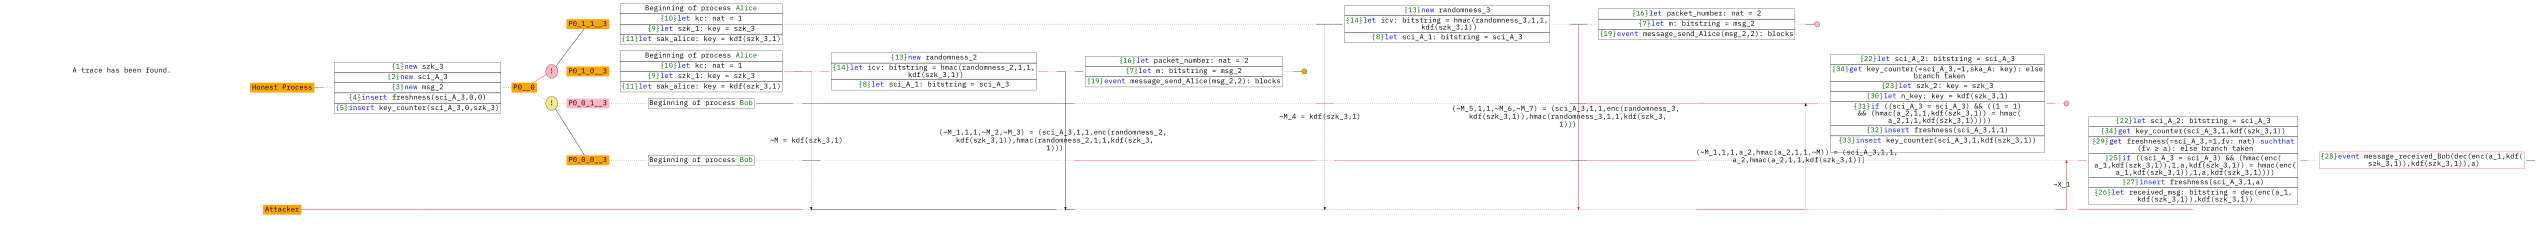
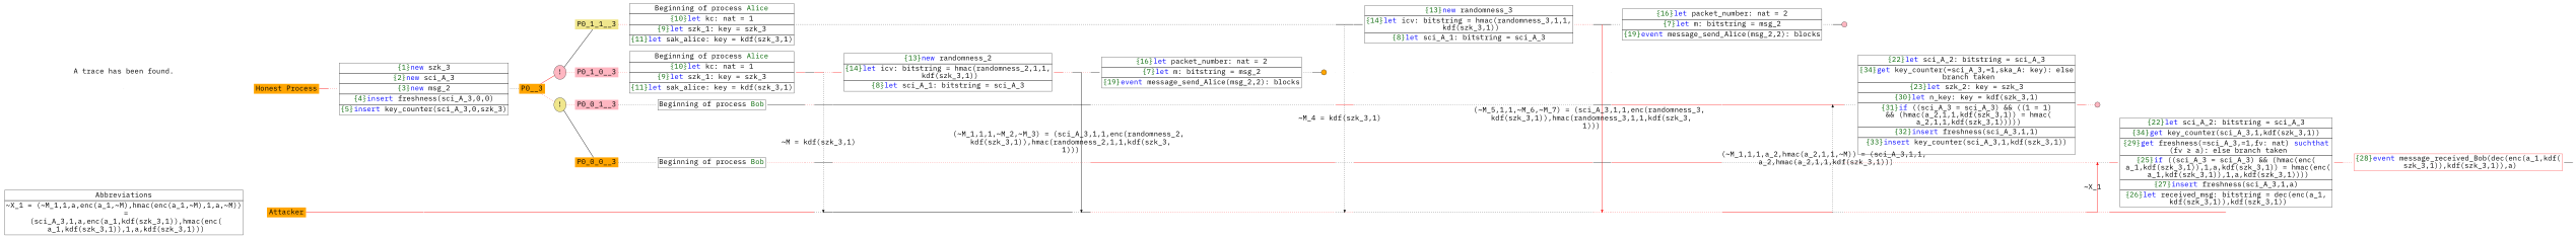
  digraph {
    fontname="IBM Plex Mono"
    ordering=out
    rankdir=LR
    node [fillcolor=orange fontname="IBM Plex Mono" fontsize=30 shape=point style=filled]
    edge [arrowhead=none color=red fontname="IBM Plex Mono" fontsize=30 penwidth=1.6 style=dotted weight=100]
    n1 [height=0 label="Honest Process" shape=plaintext width=0]
    n2 [height=0 label=Attacker shape=plaintext width=0]
    P0_0_1__3 [fillcolor=lightpink fixedsize=false height=0 shape=none width=0]
    P0_0_0__3 [fixedsize=false height=0 shape=none width=0]
    n5 [fillcolor=lightpink height=0 label="!" shape=ellipse width=0]
    n6 [fillcolor=khaki height=0 label="!" shape=ellipse width=0]
    n7 [height=0 label=<<TABLE BORDER="0" CELLBORDER="1" CELLSPACING="0" CELLPADDING="4"> <TR><TD><FONT COLOR="darkgreen">{1}</FONT><FONT COLOR="blue">new </FONT>szk_3</TD></TR><TR><TD><FONT COLOR="darkgreen">{2}</FONT><FONT COLOR="blue">new </FONT>sci_A_3</TD></TR><TR><TD><FONT COLOR="darkgreen">{3}</FONT><FONT COLOR="blue">new </FONT>msg_2</TD></TR><TR><TD><FONT COLOR="darkgreen">{4}</FONT><FONT COLOR="blue">insert </FONT>freshness(sci_A_3,0,0)</TD></TR><TR><TD><FONT COLOR="darkgreen">{5}</FONT><FONT COLOR="blue">insert </FONT>key_counter(sci_A_3,0,szk_3)</TD></TR></TABLE>> shape=plaintext width=0 fillcolor="" style=""]
    P__1 [height=0 width=0]
-   P0_1_1__3 [fixedsize=false height=0 shape=none width=0]
-   P0_1_0__3 [fixedsize=false height=0 shape=none width=0]
+   P0_1_1__3 [fillcolor=khaki fixedsize=false height=0 shape=none width=0]
+   P0_1_0__3 [fillcolor=lightpink fixedsize=false height=0 shape=none width=0]
    P0_1_0__6 [fillcolor=lightpink height=0 width=0]
    P0_0_1__6 [height=0 width=0]
    P0_0_0__6 [fillcolor=khaki height=0 width=0]
    P__2 [fillcolor=khaki height=0 width=0]
    P0_1_0__7 [fillcolor=lightpink height=0 width=0]
    P__3 [fillcolor=lightpink height=0 width=0]
    P0_1_0__8 [height=0 width=0]
    P0_0_1__7 [fillcolor=lightpink height=0 width=0]
    P0_0_0__7 [height=0 width=0]
    P__4 [height=0 width=0]
    P0_1_0__11 [height=0 width=0]
    P0_0_1__8 [fillcolor=khaki height=0 width=0]
    P0_0_0__8 [fillcolor=lightpink height=0 width=0]
    P__5 [fillcolor=lightpink height=0 width=0]
    P0_1_0__12 [fillcolor=lightpink height=0 width=0]
    P__6 [height=0 width=0]
    P0_1_0__13 [height=0 width=0]
    P0_0_1__9 [fillcolor=khaki height=0 width=0]
    P0_0_0__9 [height=0 width=0]
    P__7 [fillcolor=khaki height=0 width=0]
    P0_1_1__6 [height=0 width=0]
    P0_1_0__17 [height=0 style=invisible width=0 fillcolor=""]
    P0_0_1__10 [height=0 width=0]
    P0_0_0__10 [fillcolor=khaki height=0 width=0]
    P__8 [fillcolor=khaki height=0 width=0]
    P0_1_1__7 [fillcolor=lightpink height=0 width=0]
    P__9 [height=0 width=0]
    P0_1_1__8 [fillcolor=lightpink height=0 width=0]
    P0_1_0__18 [height=0 style=invisible width=0 fillcolor=""]
    P0_0_1__11 [fillcolor=khaki height=0 width=0]
    P0_0_0__11 [fillcolor=khaki height=0 width=0]
    P__10 [fillcolor=khaki height=0 width=0]
    P0_1_1__11 [height=0 width=0]
    P0_1_0__19 [height=0 style=invisible width=0 fillcolor=""]
    P0_0_1__12 [fillcolor=khaki height=0 width=0]
    P0_0_0__12 [fillcolor=khaki height=0 width=0]
    P__11 [fillcolor=khaki height=0 width=0]
    P0_1_1__12 [fillcolor=khaki height=0 width=0]
    P__12 [fillcolor=khaki height=0 width=0]
    P0_1_1__13 [fillcolor=lightpink height=0 width=0]
    P0_1_0__20 [height=0 style=invisible width=0 fillcolor=""]
    P0_0_1__13 [height=0 width=0]
    P0_0_0__13 [fillcolor=khaki height=0 width=0]
    P__13 [fillcolor=khaki height=0 width=0]
    P0_0_1__14 [fillcolor=khaki height=0 width=0]
    P0_0_0__14 [fillcolor=lightpink height=0 width=0]
    P__14 [height=0 width=0]
    P0_0_1__15 [fillcolor=khaki height=0 width=0]
    P__15 [fillcolor=lightpink height=0 width=0]
    P0_0_1__16 [height=0 width=0]
    P0_0_0__15 [fillcolor=lightpink height=0 width=0]
    P__16 [fillcolor=khaki height=0 width=0]
    n63 [height=0 label=<<TABLE BORDER="0" CELLBORDER="1" CELLSPACING="0" CELLPADDING="4"> <TR><TD><FONT COLOR="darkgreen">{22}</FONT><FONT COLOR="blue">let</FONT> sci_A_2: bitstring = sci_A_3</TD></TR><TR><TD><FONT COLOR="darkgreen">{34}</FONT><FONT COLOR="blue">get</FONT> key_counter(=sci_A_3,=1,ska_A: key): else<br/> branch taken</TD></TR><TR><TD><FONT COLOR="darkgreen">{23}</FONT><FONT COLOR="blue">let</FONT> szk_2: key = szk_3</TD></TR><TR><TD><FONT COLOR="darkgreen">{30}</FONT><FONT COLOR="blue">let</FONT> n_key: key = kdf(szk_3,1)</TD></TR><TR><TD><FONT COLOR="darkgreen">{31}</FONT><FONT COLOR="blue">if</FONT> ((sci_A_3 = sci_A_3) &amp;&amp; ((1 = 1)<br/> &amp;&amp; (hmac(a_2,1,1,kdf(szk_3,1)) = hmac(<br/> a_2,1,1,kdf(szk_3,1)))))</TD></TR><TR><TD><FONT COLOR="darkgreen">{32}</FONT><FONT COLOR="blue">insert </FONT>freshness(sci_A_3,1,1)</TD></TR><TR><TD><FONT COLOR="darkgreen">{33}</FONT><FONT COLOR="blue">insert </FONT>key_counter(sci_A_3,1,kdf(szk_3,1))<br/> </TD></TR></TABLE>> shape=plaintext width=0 fillcolor="" style=""]
    P__17 [fillcolor=lightpink height=0 width=0]
    P0_0_0__16 [fillcolor=khaki height=0 width=0]
    P__18 [fillcolor=khaki height=0 width=0]
    P0_0_0__17 [fillcolor=lightpink height=0 width=0]
    P__19 [height=0 width=0]
    P0_0_0__18 [height=0 width=0]
    P__20 [fillcolor=khaki height=0 width=0]
    n71 [height=0 label=<<TABLE BORDER="0" CELLBORDER="1" CELLSPACING="0" CELLPADDING="4"> <TR><TD><FONT COLOR="darkgreen">{22}</FONT><FONT COLOR="blue">let</FONT> sci_A_2: bitstring = sci_A_3</TD></TR><TR><TD><FONT COLOR="darkgreen">{34}</FONT><FONT COLOR="blue">get </FONT>key_counter(sci_A_3,1,kdf(szk_3,1))</TD></TR><TR><TD><FONT COLOR="darkgreen">{29}</FONT><FONT COLOR="blue">get</FONT> freshness(=sci_A_3,=1,fv: nat) <FONT COLOR="blue">suchthat</FONT><br/> (fv &ge; a): else branch taken</TD></TR><TR><TD><FONT COLOR="darkgreen">{25}</FONT><FONT COLOR="blue">if</FONT> ((sci_A_3 = sci_A_3) &amp;&amp; (hmac(enc(<br/> a_1,kdf(szk_3,1)),1,a,kdf(szk_3,1)) = hmac(enc(<br/> a_1,kdf(szk_3,1)),1,a,kdf(szk_3,1))))</TD></TR><TR><TD><FONT COLOR="darkgreen">{27}</FONT><FONT COLOR="blue">insert </FONT>freshness(sci_A_3,1,a)</TD></TR><TR><TD><FONT COLOR="darkgreen">{26}</FONT><FONT COLOR="blue">let</FONT> received_msg: bitstring = dec(enc(a_1,<br/> kdf(szk_3,1)),kdf(szk_3,1))</TD></TR></TABLE>> shape=plaintext width=0 fillcolor="" style=""]
    P__21 [fillcolor=khaki height=0 width=0]
    P0__1 [height=0 width=0]
-   P0__3 [fixedsize=false height=0 shape=none width=0 label=P0__0]
+   P0__3 [fixedsize=false height=0 shape=none width=0]
    n75 [height=0 label=<<TABLE BORDER="0" CELLBORDER="1" CELLSPACING="0" CELLPADDING="4"> <TR><TD>Beginning of process <FONT COLOR="darkgreen">Bob</FONT></TD></TR></TABLE>> shape=plaintext width=0 fillcolor="" style=""]
    n76 [height=0 label=<<TABLE BORDER="0" CELLBORDER="1" CELLSPACING="0" CELLPADDING="4"> <TR><TD>Beginning of process <FONT COLOR="darkgreen">Bob</FONT></TD></TR></TABLE>> shape=plaintext width=0 fillcolor="" style=""]
    n77 [height=0 label=<<TABLE BORDER="0" CELLBORDER="1" CELLSPACING="0" CELLPADDING="4"> <TR><TD>Beginning of process <FONT COLOR="darkgreen">Alice</FONT></TD></TR><TR><TD><FONT COLOR="darkgreen">{10}</FONT><FONT COLOR="blue">let</FONT> kc: nat = 1</TD></TR><TR><TD><FONT COLOR="darkgreen">{9}</FONT><FONT COLOR="blue">let</FONT> szk_1: key = szk_3</TD></TR><TR><TD><FONT COLOR="darkgreen">{11}</FONT><FONT COLOR="blue">let</FONT> sak_alice: key = kdf(szk_3,1)</TD></TR></TABLE>> shape=plaintext width=0 fillcolor="" style=""]
    n78 [height=0 label=<<TABLE BORDER="0" CELLBORDER="1" CELLSPACING="0" CELLPADDING="4"> <TR><TD>Beginning of process <FONT COLOR="darkgreen">Alice</FONT></TD></TR><TR><TD><FONT COLOR="darkgreen">{10}</FONT><FONT COLOR="blue">let</FONT> kc: nat = 1</TD></TR><TR><TD><FONT COLOR="darkgreen">{9}</FONT><FONT COLOR="blue">let</FONT> szk_1: key = szk_3</TD></TR><TR><TD><FONT COLOR="darkgreen">{11}</FONT><FONT COLOR="blue">let</FONT> sak_alice: key = kdf(szk_3,1)</TD></TR></TABLE>> shape=plaintext width=0 fillcolor="" style=""]
    n79 [height=0 label=<<TABLE BORDER="0" CELLBORDER="1" CELLSPACING="0" CELLPADDING="4"> <TR><TD><FONT COLOR="darkgreen">{13}</FONT><FONT COLOR="blue">new </FONT>randomness_2</TD></TR><TR><TD><FONT COLOR="darkgreen">{14}</FONT><FONT COLOR="blue">let</FONT> icv: bitstring = hmac(randomness_2,1,1,<br/> kdf(szk_3,1))</TD></TR><TR><TD><FONT COLOR="darkgreen">{8}</FONT><FONT COLOR="blue">let</FONT> sci_A_1: bitstring = sci_A_3</TD></TR></TABLE>> shape=plaintext width=0 fillcolor="" style=""]
    n80 [height=0 label=<<TABLE BORDER="0" CELLBORDER="1" CELLSPACING="0" CELLPADDING="4"> <TR><TD><FONT COLOR="darkgreen">{16}</FONT><FONT COLOR="blue">let</FONT> packet_number: nat = 2</TD></TR><TR><TD><FONT COLOR="darkgreen">{7}</FONT><FONT COLOR="blue">let</FONT> m: bitstring = msg_2</TD></TR><TR><TD><FONT COLOR="darkgreen">{19}</FONT><FONT COLOR="blue">event</FONT> message_send_Alice(msg_2,2): blocks</TD></TR></TABLE>> shape=plaintext width=0 fillcolor="" style=""]
    n81 [height=0 label=<<TABLE BORDER="0" CELLBORDER="1" CELLSPACING="0" CELLPADDING="4"> <TR><TD><FONT COLOR="darkgreen">{13}</FONT><FONT COLOR="blue">new </FONT>randomness_3</TD></TR><TR><TD><FONT COLOR="darkgreen">{14}</FONT><FONT COLOR="blue">let</FONT> icv: bitstring = hmac(randomness_3,1,1,<br/> kdf(szk_3,1))</TD></TR><TR><TD><FONT COLOR="darkgreen">{8}</FONT><FONT COLOR="blue">let</FONT> sci_A_1: bitstring = sci_A_3</TD></TR></TABLE>> shape=plaintext width=0 fillcolor="" style=""]
    n82 [height=0 label=<<TABLE BORDER="0" CELLBORDER="1" CELLSPACING="0" CELLPADDING="4"> <TR><TD><FONT COLOR="darkgreen">{16}</FONT><FONT COLOR="blue">let</FONT> packet_number: nat = 2</TD></TR><TR><TD><FONT COLOR="darkgreen">{7}</FONT><FONT COLOR="blue">let</FONT> m: bitstring = msg_2</TD></TR><TR><TD><FONT COLOR="darkgreen">{19}</FONT><FONT COLOR="blue">event</FONT> message_send_Alice(msg_2,2): blocks</TD></TR></TABLE>> shape=plaintext width=0 fillcolor="" style=""]
    P0_0_1__18 [fillcolor=khaki height=0 width=0]
    P0_0_0__20 [fillcolor=lightpink height=0 width=0]
    Trace [fillcolor=khaki height=0 width=0]
    n86 [height=0 label=<A trace has been found.<br/> > shape=plaintext width=0 fillcolor="" style=""]
    P0_0_1__5 [height=0 width=0]
    P0_0_0__5 [fillcolor=lightpink height=0 width=0]
    P0_1_1__5 [height=0 width=0]
    P0_1_0__5 [height=0 width=0]
    P0_1_0__10 [fillcolor=khaki height=0 width=0]
    P0_1_0__15 [fillcolor=lightpink height=0 width=0]
    P0_1_0__16 [height=0.3 width=0.3]
    P0_1_1__10 [fillcolor=lightpink height=0 width=0]
    P0_1_1__15 [fillcolor=khaki height=0 width=0]
    P0_1_1__16 [fillcolor=lightpink height=0.3 width=0.3]
    P0_0_1__19 [fillcolor=lightpink height=0.3 width=0.3]
    n98 [color=red height=0 label=<<TABLE BORDER="0" CELLBORDER="1" CELLSPACING="0" CELLPADDING="4"> <TR><TD><FONT COLOR="darkgreen">{28}</FONT><FONT COLOR="blue">event</FONT> message_received_Bob(dec(enc(a_1,kdf(<br/> szk_3,1)),kdf(szk_3,1)),a)</TD></TR></TABLE>> shape=plaintext width=0 fillcolor="" style=""]
    P0_0_0__22 [height=0 width=0]
+   n100 [height=0 label=<<TABLE BORDER="0" CELLBORDER="1" CELLSPACING="0" CELLPADDING="4"><TR> <TD> Abbreviations </TD></TR><TR><TD>~X_1 = (~M_1,1,a,enc(a_1,~M),hmac(enc(a_1,~M),1,a,~M))<br/> =<br/> (sci_A_3,1,a,enc(a_1,kdf(szk_3,1)),hmac(enc(<br/> a_1,kdf(szk_3,1)),1,a,kdf(szk_3,1)))</TD></TR></TABLE>> shape=plaintext width=0 fillcolor="" style=""]
    subgraph sub_1 {
      rank=same
      n1
      n2
    }
    subgraph sub_2 {
      rank=same
      P0_0_1__3
      P0_0_0__3
    }
    subgraph sub_3 {
      rank=same
      n5
      n6
    }
    subgraph sub_4 {
      rank=same
      n7
      P__1
    }
    subgraph sub_5 {
      rank=same
      P0_1_1__3
      P0_1_0__3
    }
    subgraph sub_6 {
      rank=same
      P0_1_0__6
      P0_0_1__6
      P0_0_0__6
      P__2
    }
    subgraph sub_7 {
      rank=same
      P0_1_0__7
      P__3
    }
    subgraph sub_8 {
      rank=same
      P0_1_0__8
      P0_0_1__7
      P0_0_0__7
      P__4
    }
    subgraph sub_9 {
      rank=same
      P0_1_0__11
      P0_0_1__8
      P0_0_0__8
      P__5
    }
    subgraph sub_10 {
      rank=same
      P0_1_0__12
      P__6
    }
    subgraph sub_11 {
      rank=same
      P0_1_0__13
      P0_0_1__9
      P0_0_0__9
      P__7
    }
    subgraph sub_12 {
      rank=same
      P0_1_1__6
      P0_1_0__17
      P0_0_1__10
      P0_0_0__10
      P__8
    }
    subgraph sub_13 {
      rank=same
      P0_1_1__7
      P__9
    }
    subgraph sub_14 {
      rank=same
      P0_1_1__8
      P0_1_0__18
      P0_0_1__11
      P0_0_0__11
      P__10
    }
    subgraph sub_15 {
      rank=same
      P0_1_1__11
      P0_1_0__19
      P0_0_1__12
      P0_0_0__12
      P__11
    }
    subgraph sub_16 {
      rank=same
      P0_1_1__12
      P__12
    }
    subgraph sub_17 {
      rank=same
      P0_1_1__13
      P0_1_0__20
      P0_0_1__13
      P0_0_0__13
      P__13
    }
    subgraph sub_18 {
      rank=same
      P0_0_1__14
      P0_0_0__14
      P__14
    }
    subgraph sub_19 {
      rank=same
      P0_0_1__15
      P__15
    }
    subgraph sub_20 {
      rank=same
      P0_0_1__16
      P0_0_0__15
      P__16
    }
    subgraph sub_21 {
      rank=same
      n63
      P__17
    }
    subgraph sub_22 {
      rank=same
      P0_0_0__16
      P__18
    }
    subgraph sub_23 {
      rank=same
      P0_0_0__17
      P__19
    }
    subgraph sub_24 {
      rank=same
      P0_0_0__18
      P__20
    }
    subgraph sub_25 {
      rank=same
      n71
      P__21
    }
    n1 -> P0__1 [style=bold]
    n2 -> P__1 [style=bold]
    P0_0_1__3 -> n75 [color=black]
    P0_0_0__3 -> n76 [color=black]
    n5 -> P0_1_1__3 [color=black style=bold weight=""]
    n5 -> P0_1_0__3 [weight=""]
    n6 -> P0_0_1__3 [weight=""]
    n6 -> P0_0_0__3 [color=black style=bold weight=""]
    n7 -> P0__3 [color=black]
    P__1 -> P__2 [style=bold]
    P0_1_1__3 -> n77
    P0_1_0__3 -> n78
    P0_1_0__6 -> P0_1_0__7 [style=bold]
    P0_0_1__6 -> P0_0_1__7 [color=black style=bold]
    P0_0_0__6 -> P0_0_0__7 [color=black style=bold]
    P__2 -> P__3 [color=black]
    P0_1_0__7 -> P__3 [arrowhead=normal color=black label=<~M = kdf(szk_3,1)> weight=""]
    P0_1_0__7 -> P0_1_0__8
    P__3 -> P__4 [color=black style=bold]
    P0_1_0__8 -> n79 [style=bold]
    P0_0_1__7 -> P0_0_1__8 [color=black style=bold]
    P0_0_0__7 -> P0_0_0__8
    P__4 -> P__5 [color=black style=bold]
    P0_1_0__11 -> P0_1_0__12 [color=black style=bold]
    P0_0_1__8 -> P0_0_1__9 [color=black style=bold]
    P0_0_0__8 -> P0_0_0__9
    P__5 -> P__6 [color=black]
    P0_1_0__12 -> P__6 [arrowhead=normal color=black label=<(~M_1,1,1,~M_2,~M_3) = (sci_A_3,1,1,enc(randomness_2,<br/> kdf(szk_3,1)),hmac(randomness_2,1,1,kdf(szk_3,<br/> 1)))> style=bold weight=""]
    P0_1_0__12 -> P0_1_0__13
    P__6 -> P__7 [color=black style=bold]
    P0_1_0__13 -> n80 [color=black style=bold]
    P0_0_1__9 -> P0_0_1__10 [color=black]
    P0_0_0__9 -> P0_0_0__10 [style=bold]
    P__7 -> P__8
    P0_1_1__6 -> P0_1_1__7 [color=black style=bold]
    P0_1_0__17 -> P0_1_0__18 [style=invisible color=""]
    P0_0_1__10 -> P0_0_1__11 [style=bold]
    P0_0_0__10 -> P0_0_0__11 [color=black]
    P__8 -> P__9 [color=black]
    P0_1_1__7 -> P__9 [arrowhead=normal color=black label=<~M_4 = kdf(szk_3,1)> weight=""]
    P0_1_1__7 -> P0_1_1__8 [color=black style=bold]
    P__9 -> P__10
    P0_1_1__8 -> n81 [color=black style=bold]
    P0_1_0__18 -> P0_1_0__19 [style=invisible color=""]
    P0_0_1__11 -> P0_0_1__12 [color=black]
    P0_0_0__11 -> P0_0_0__12 [style=bold]
    P__10 -> P__11 [color=black]
    P0_1_1__11 -> P0_1_1__12 [color=black style=bold]
    P0_1_0__19 -> P0_1_0__20 [style=invisible color=""]
    P0_0_1__12 -> P0_0_1__13 [color=black style=bold]
    P0_0_0__12 -> P0_0_0__13 [color=black style=bold]
    P__11 -> P__12
    P0_1_1__12 -> P__12 [arrowhead=normal label=<(~M_5,1,1,~M_6,~M_7) = (sci_A_3,1,1,enc(randomness_3,<br/> kdf(szk_3,1)),hmac(randomness_3,1,1,kdf(szk_3,<br/> 1)))> style=bold weight=""]
    P0_1_1__12 -> P0_1_1__13 [color=black style=bold]
    P__12 -> P__13
    P0_1_1__13 -> n82 [color=black]
    P0_0_1__13 -> P0_0_1__14 [style=bold]
    P0_0_0__13 -> P0_0_0__14 [style=bold]
    P__13 -> P__14
    P0_0_1__14 -> P0_0_1__15 [style=bold]
    P0_0_0__14 -> P0_0_0__15 [color=black]
    P__14 -> P__15 [style=bold]
    P0_0_1__15 -> P__15 [arrowhead=normal color=black dir=back label=<(~M_1,1,1,a_2,hmac(a_2,1,1,~M)) = (sci_A_3,1,1,<br/> a_2,hmac(a_2,1,1,kdf(szk_3,1)))> weight=""]
    P0_0_1__15 -> P0_0_1__16 [style=bold]
    P__15 -> P__16 [color=black]
    P0_0_1__16 -> n63 [color=black]
    P0_0_0__15 -> P0_0_0__16
    P__16 -> P__17
    n63 -> P0_0_1__18 [style=bold]
    P__17 -> P__18
    P0_0_0__16 -> P0_0_0__17
    P__18 -> P__19 [style=bold]
    P0_0_0__17 -> P__19 [arrowhead=normal dir=back label=<~X_1> style=bold weight=""]
    P0_0_0__17 -> P0_0_0__18 [color=black]
    P__19 -> P__20
    P0_0_0__18 -> n71 [style=bold]
    P__20 -> P__21 [style=bold]
    n71 -> P0_0_0__20 [style=bold]
    P0__1 -> n7
    P0__3 -> n5 [style=bold weight=""]
    P0__3 -> n6 [weight=""]
    n75 -> P0_0_1__5 [color=black style=bold]
    n76 -> P0_0_0__5
    n77 -> P0_1_1__5 [color=black]
    n78 -> P0_1_0__5 [style=bold]
    n79 -> P0_1_0__10 [style=bold]
    n80 -> P0_1_0__15 [color=black]
    n81 -> P0_1_1__10
    n82 -> P0_1_1__15 [color=black]
    P0_0_1__18 -> P0_0_1__19
    P0_0_0__20 -> n98
    Trace -> n1 [style=invisible color=""]
    P0_0_1__5 -> P0_0_1__6
    P0_0_0__5 -> P0_0_0__6
    P0_1_1__5 -> P0_1_1__6 [color=black]
    P0_1_0__5 -> P0_1_0__6 [color=black style=bold]
    P0_1_0__10 -> P0_1_0__11
    P0_1_0__15 -> P0_1_0__16 [color=black style=bold]
    P0_1_0__16 -> P0_1_0__17 [style=invisible color=""]
    P0_1_1__10 -> P0_1_1__11
    P0_1_1__15 -> P0_1_1__16 [color=black style=bold]
    n98 -> P0_0_0__22 [color=black style=bold]
+   n100 -> n2 [style=invisible color=""]
  }
